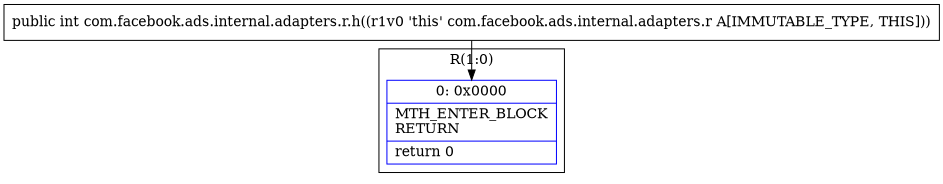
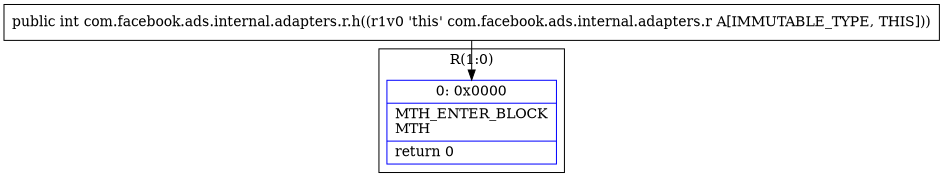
  digraph {
    node [shape=record]
-   n1 [color=blue label="{0\:\ 0x0000|MTH_ENTER_BLOCK\lRETURN\l|return 0\l}"]
+   n1 [color=blue label="{0\:\ 0x0000|MTH_ENTER_BLOCK\lMTH\l|return 0\l}"]
    n2 [label="{public int com.facebook.ads.internal.adapters.r.h((r1v0 'this' com.facebook.ads.internal.adapters.r A[IMMUTABLE_TYPE, THIS])) }"]
    subgraph cluster_1 {
      label="R(1:0)"
      n1
    }
    n2 -> n1
  }
